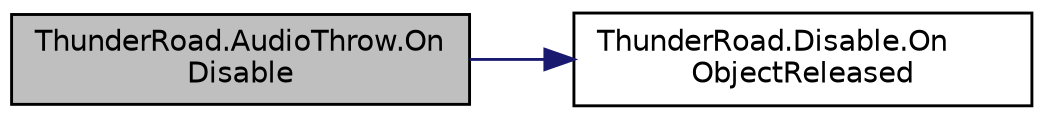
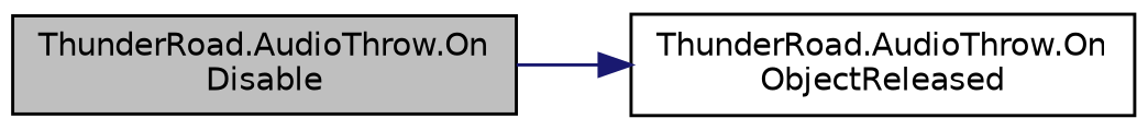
  digraph {
    rankdir=LR
    node [color=black fontname=Helvetica fontsize=10 shape=record style=filled]
    n1 [fillcolor=grey75 fontcolor=black height=0.2 label="ThunderRoad.AudioThrow.On\lDisable" width=0.4]
-   n2 [fillcolor=white height=0.2 label="ThunderRoad.Disable.On\lObjectReleased" width=0.4]
+   n2 [fillcolor=white height=0.2 label="ThunderRoad.AudioThrow.On\lObjectReleased" width=0.4]
    n1 -> n2 [color=midnightblue fontname=Helvetica fontsize=10 labelfontname=Helvetica labelfontsize=10 style=solid]
  }
